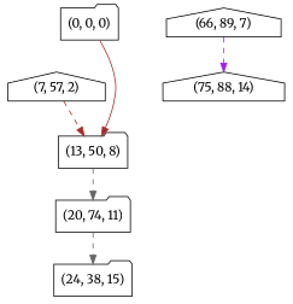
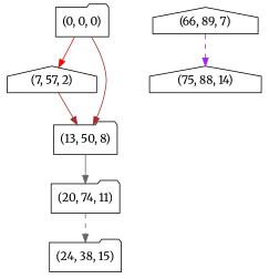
  digraph {
    fontname=Merriweather
    node [fontname=Merriweather shape=folder]
    edge [color=brown fontname=Merriweather style=dashed]
    "(7, 57, 2)" [shape=house]
    "(0, 0, 0)"
    "(13, 50, 8)"
    "(66, 89, 7)" [shape=house]
    n5 [label="(75, 88, 14)" shape=house]
    n6 [label="(20, 74, 11)"]
    "(24, 38, 15)"
-   "(7, 57, 2)" -> "(13, 50, 8)"
+   "(7, 57, 2)" -> "(13, 50, 8)" [style=solid]
+   "(0, 0, 0)" -> "(7, 57, 2)" [color=red style=solid]
    "(0, 0, 0)" -> "(13, 50, 8)" [style=solid]
-   "(13, 50, 8)" -> n6 [color=gray40]
+   "(13, 50, 8)" -> n6 [color=gray40 style=solid]
    "(66, 89, 7)" -> n5 [color=purple]
    n6 -> "(24, 38, 15)" [color=gray40]
  }
